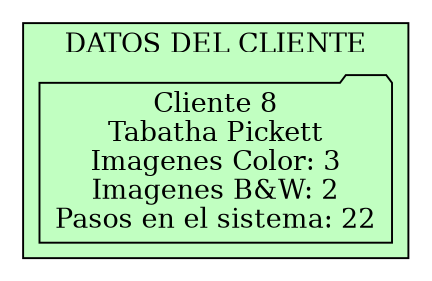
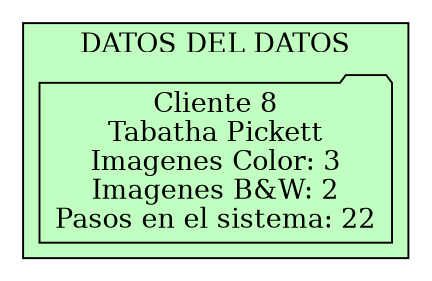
  digraph {
    rankdir=TB
    n1 [label="Cliente 8\n Tabatha Pickett \nImagenes Color: 3\nImagenes B&W: 2\nPasos en el sistema: 22" shape=folder]
    subgraph cluster_1 {
      bgcolor=darkseagreen1
-     label="DATOS DEL CLIENTE"
+     label="DATOS DEL DATOS"
      n1
    }
  }
